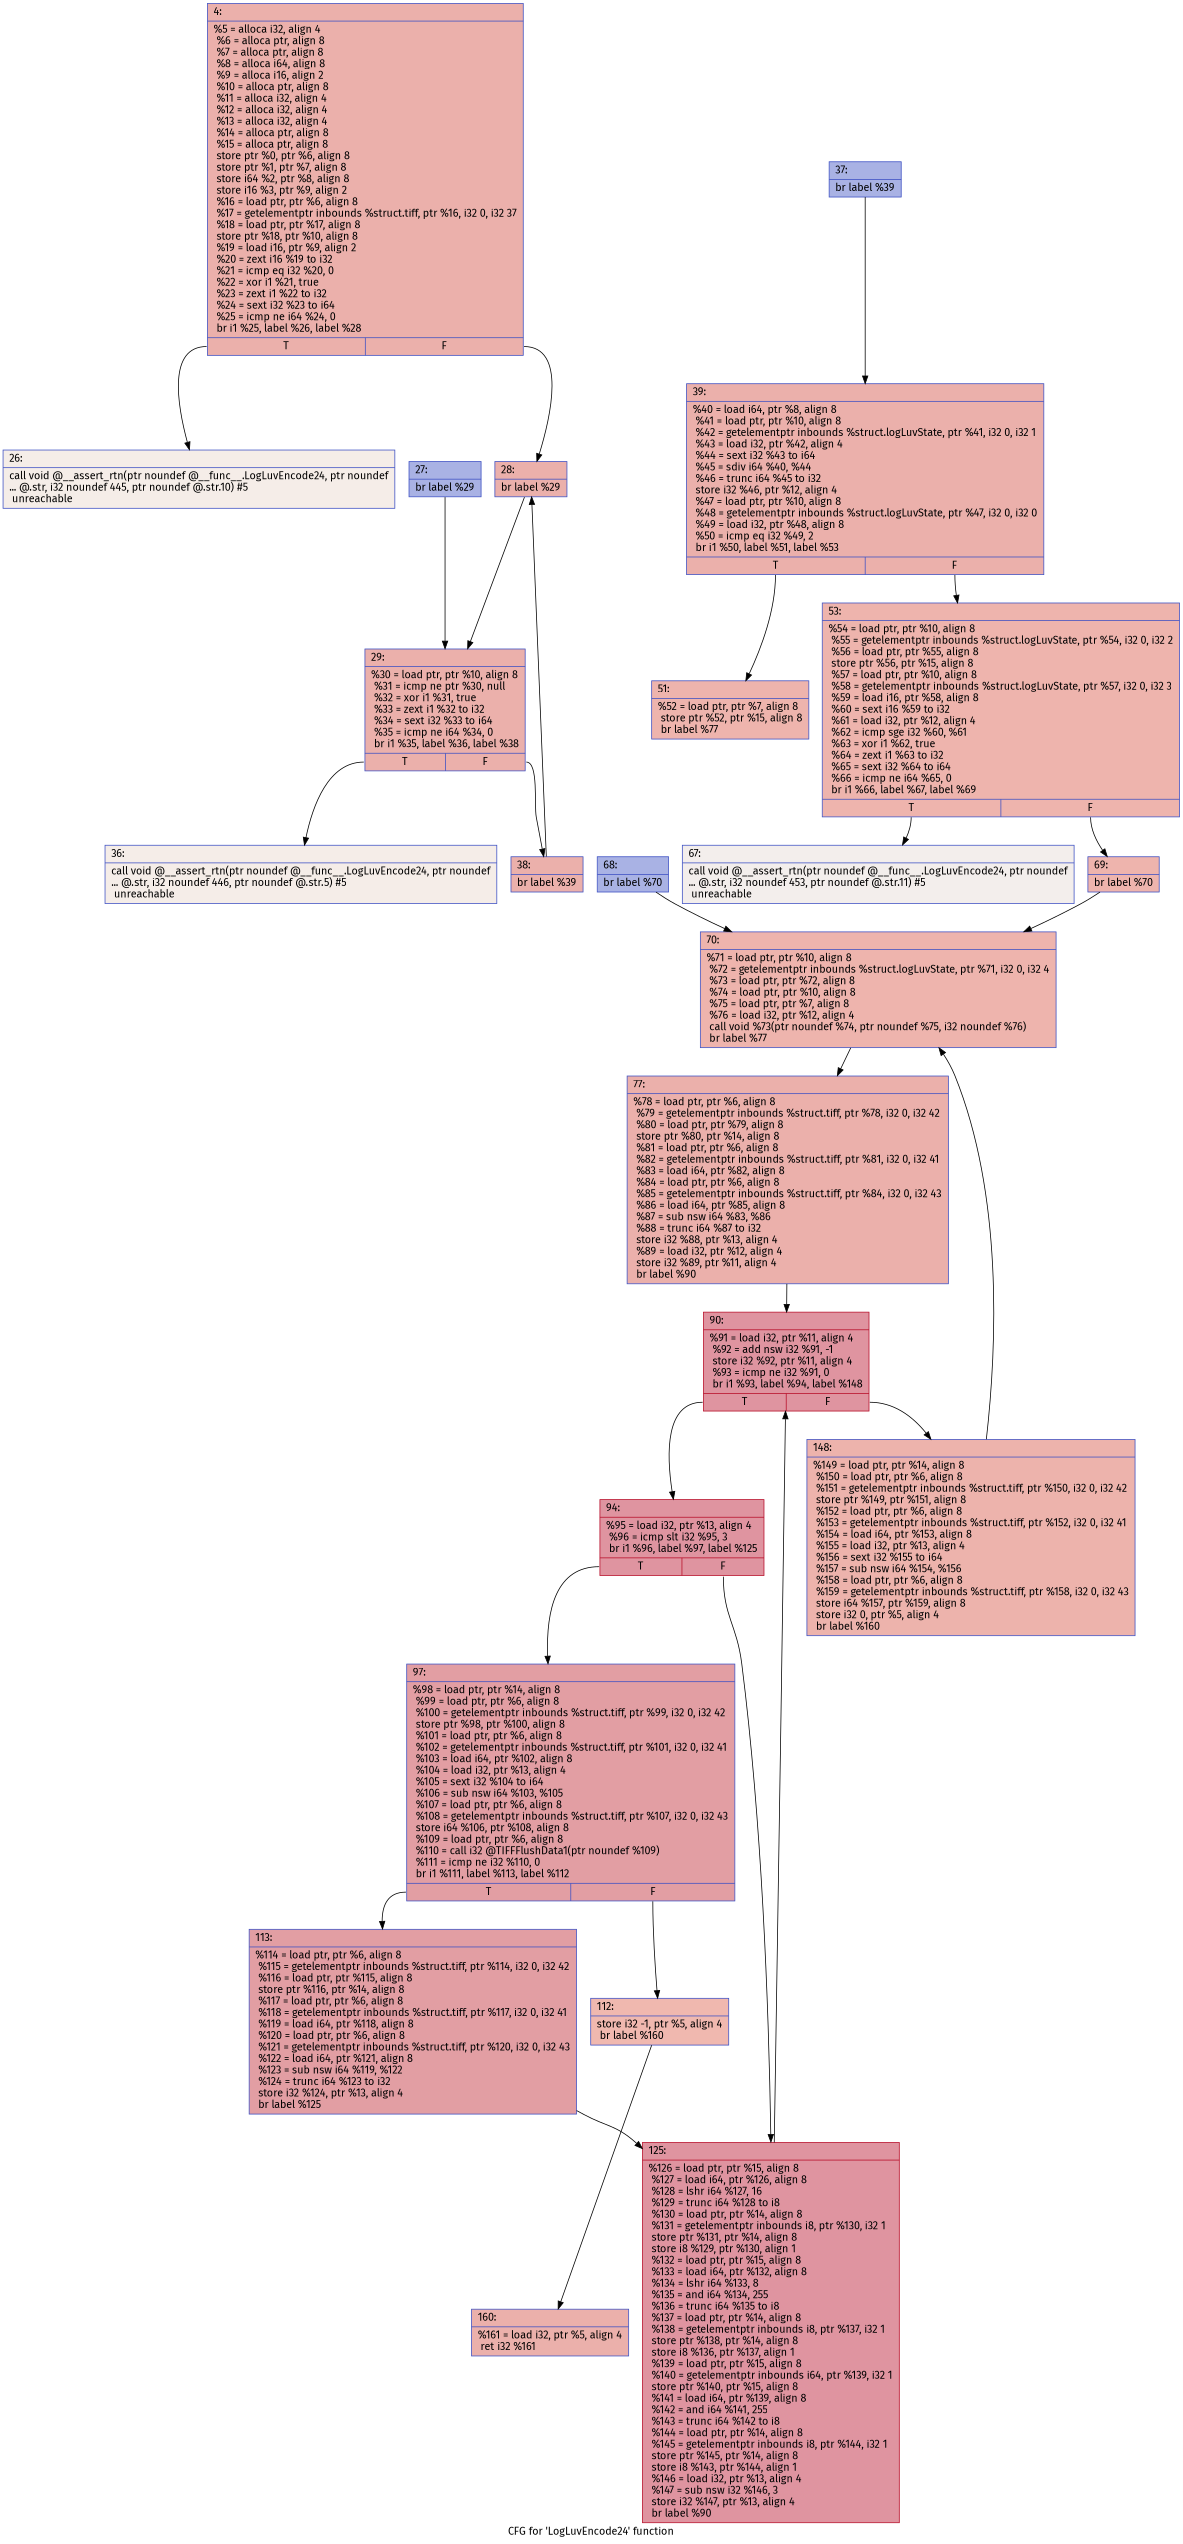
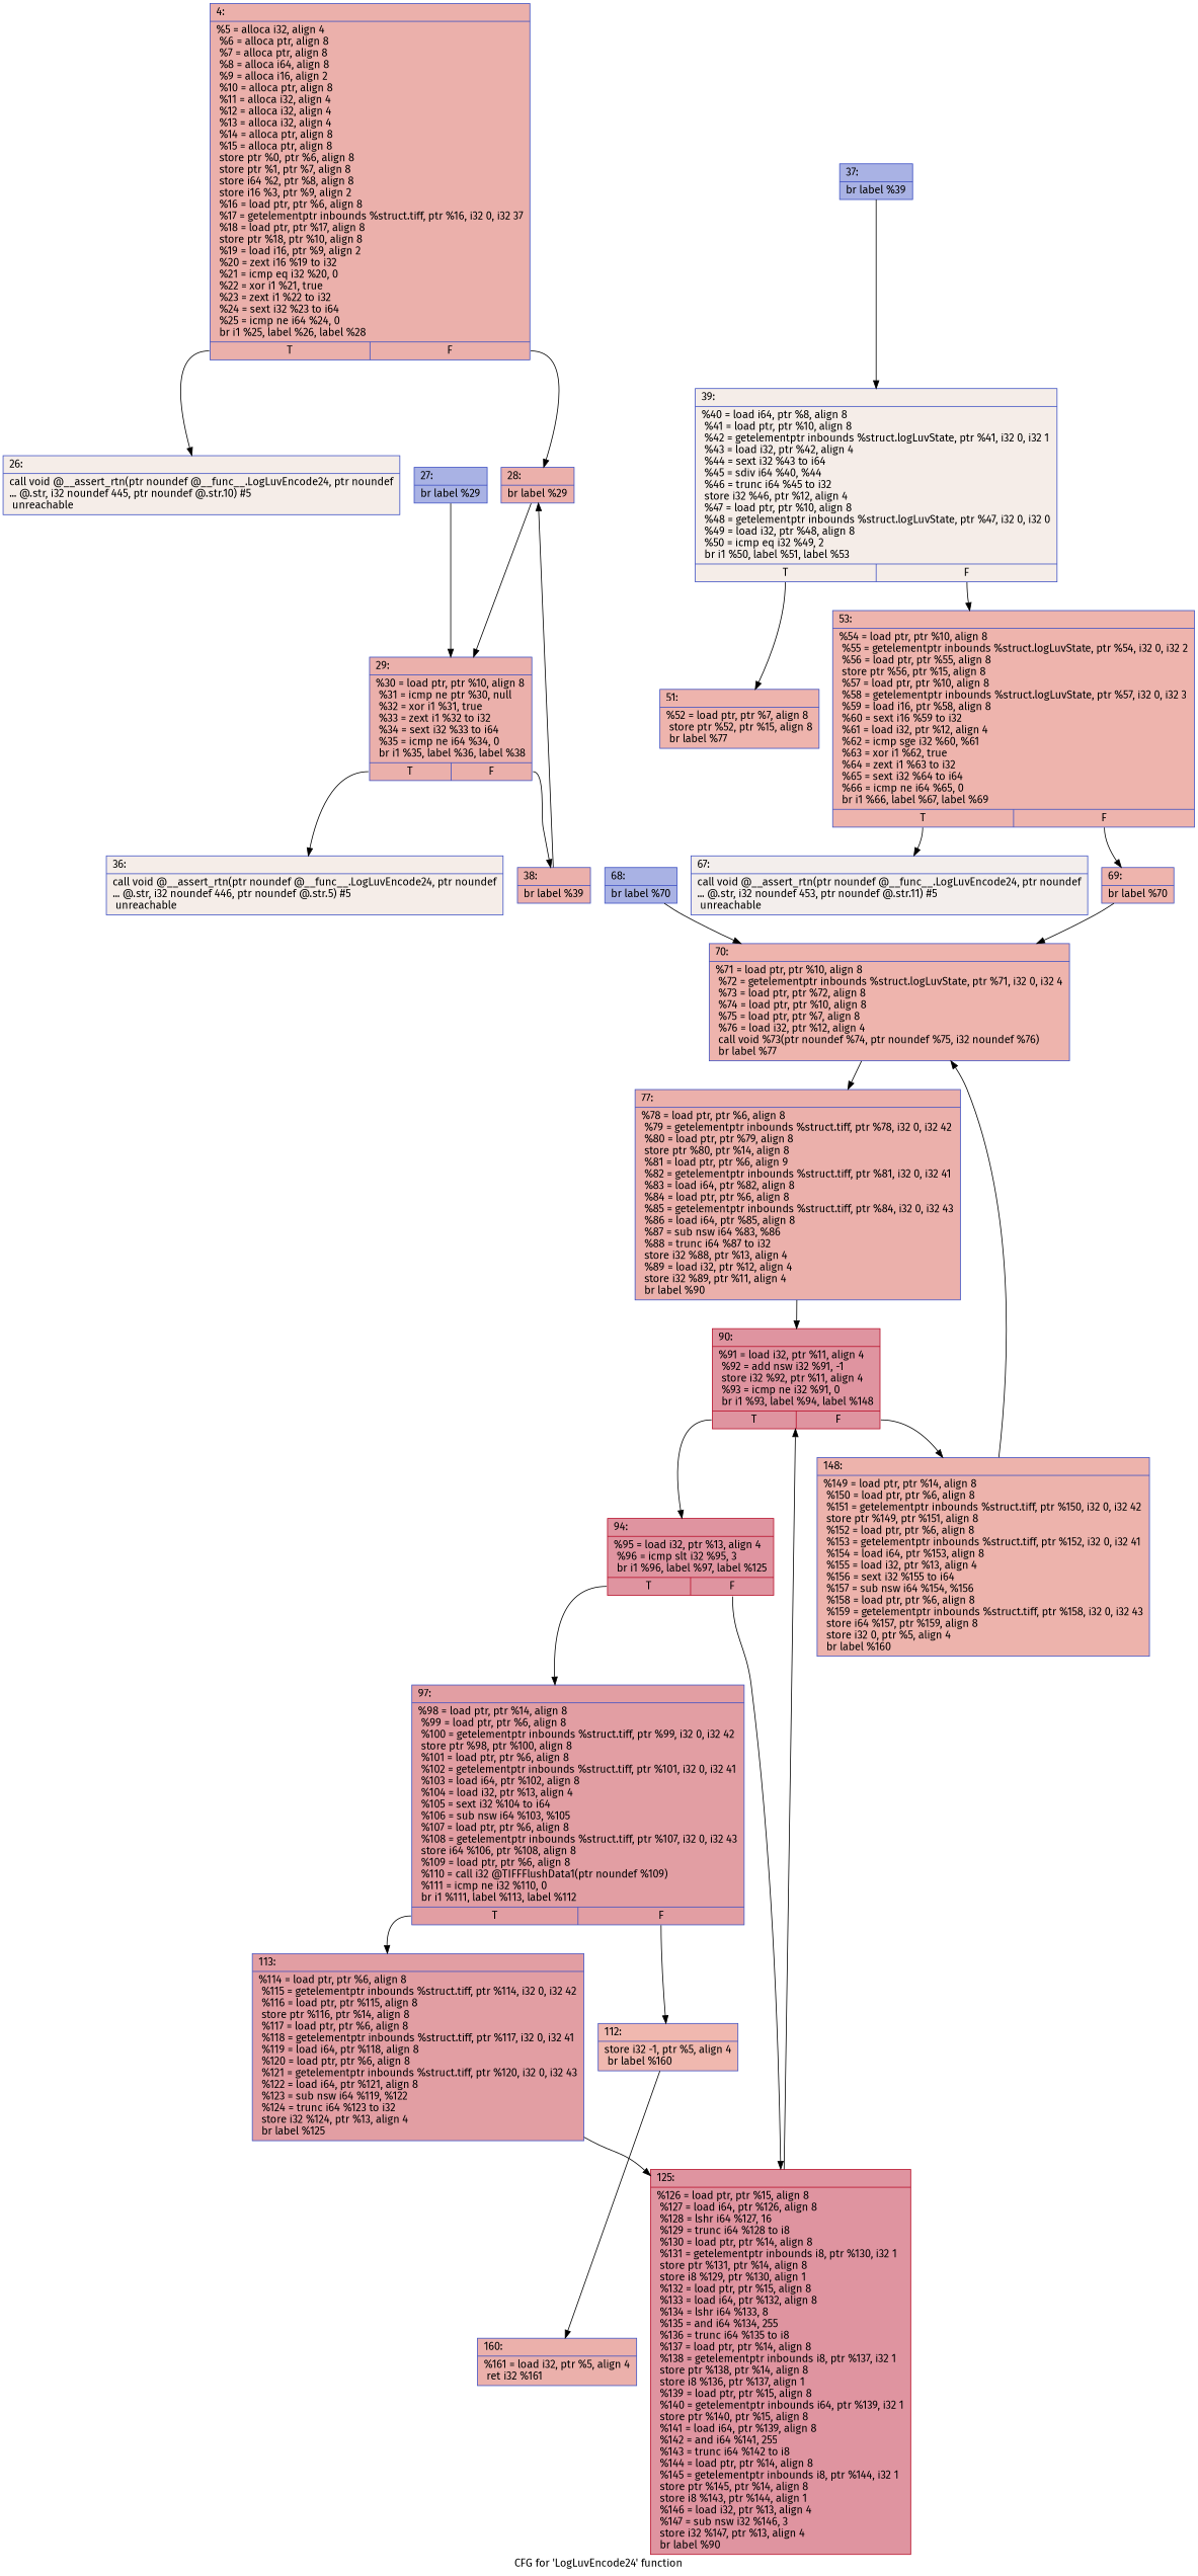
  digraph {
    fontname="Fira Sans"
    label="CFG for 'LogLuvEncode24' function"
    node [color="#3d50c3ff" fillcolor="#d24b4070" fontname="Fira Sans" shape=record style=filled]
    edge [fontname="Fira Sans"]
    n1 [label="{4:\l|  %5 = alloca i32, align 4\l  %6 = alloca ptr, align 8\l  %7 = alloca ptr, align 8\l  %8 = alloca i64, align 8\l  %9 = alloca i16, align 2\l  %10 = alloca ptr, align 8\l  %11 = alloca i32, align 4\l  %12 = alloca i32, align 4\l  %13 = alloca i32, align 4\l  %14 = alloca ptr, align 8\l  %15 = alloca ptr, align 8\l  store ptr %0, ptr %6, align 8\l  store ptr %1, ptr %7, align 8\l  store i64 %2, ptr %8, align 8\l  store i16 %3, ptr %9, align 2\l  %16 = load ptr, ptr %6, align 8\l  %17 = getelementptr inbounds %struct.tiff, ptr %16, i32 0, i32 37\l  %18 = load ptr, ptr %17, align 8\l  store ptr %18, ptr %10, align 8\l  %19 = load i16, ptr %9, align 2\l  %20 = zext i16 %19 to i32\l  %21 = icmp eq i32 %20, 0\l  %22 = xor i1 %21, true\l  %23 = zext i1 %22 to i32\l  %24 = sext i32 %23 to i64\l  %25 = icmp ne i64 %24, 0\l  br i1 %25, label %26, label %28\l|{<s0>T|<s1>F}}"]
    n2 [fillcolor="#e8d6cc70" label="{26:\l|  call void @__assert_rtn(ptr noundef @__func__.LogLuvEncode24, ptr noundef\l... @.str, i32 noundef 445, ptr noundef @.str.10) #5\l  unreachable\l}"]
    n3 [label="{28:\l|  br label %29\l}"]
    n4 [label="{29:\l|  %30 = load ptr, ptr %10, align 8\l  %31 = icmp ne ptr %30, null\l  %32 = xor i1 %31, true\l  %33 = zext i1 %32 to i32\l  %34 = sext i32 %33 to i64\l  %35 = icmp ne i64 %34, 0\l  br i1 %35, label %36, label %38\l|{<s0>T|<s1>F}}"]
    n5 [fillcolor="#e8d6cc70" label="{36:\l|  call void @__assert_rtn(ptr noundef @__func__.LogLuvEncode24, ptr noundef\l... @.str, i32 noundef 446, ptr noundef @.str.5) #5\l  unreachable\l}"]
    n6 [label="{38:\l|  br label %39\l}"]
    n7 [fillcolor="#3d50c370" label="{27:\l|  br label %29\l}"]
-   n8 [label="{39:\l|  %40 = load i64, ptr %8, align 8\l  %41 = load ptr, ptr %10, align 8\l  %42 = getelementptr inbounds %struct.logLuvState, ptr %41, i32 0, i32 1\l  %43 = load i32, ptr %42, align 4\l  %44 = sext i32 %43 to i64\l  %45 = sdiv i64 %40, %44\l  %46 = trunc i64 %45 to i32\l  store i32 %46, ptr %12, align 4\l  %47 = load ptr, ptr %10, align 8\l  %48 = getelementptr inbounds %struct.logLuvState, ptr %47, i32 0, i32 0\l  %49 = load i32, ptr %48, align 8\l  %50 = icmp eq i32 %49, 2\l  br i1 %50, label %51, label %53\l|{<s0>T|<s1>F}}"]
+   n8 [fillcolor="#e8d6cc70" label="{39:\l|  %40 = load i64, ptr %8, align 8\l  %41 = load ptr, ptr %10, align 8\l  %42 = getelementptr inbounds %struct.logLuvState, ptr %41, i32 0, i32 1\l  %43 = load i32, ptr %42, align 4\l  %44 = sext i32 %43 to i64\l  %45 = sdiv i64 %40, %44\l  %46 = trunc i64 %45 to i32\l  store i32 %46, ptr %12, align 4\l  %47 = load ptr, ptr %10, align 8\l  %48 = getelementptr inbounds %struct.logLuvState, ptr %47, i32 0, i32 0\l  %49 = load i32, ptr %48, align 8\l  %50 = icmp eq i32 %49, 2\l  br i1 %50, label %51, label %53\l|{<s0>T|<s1>F}}"]
    n9 [fillcolor="#d8564670" label="{51:\l|  %52 = load ptr, ptr %7, align 8\l  store ptr %52, ptr %15, align 8\l  br label %77\l}"]
    n10 [fillcolor="#d8564670" label="{53:\l|  %54 = load ptr, ptr %10, align 8\l  %55 = getelementptr inbounds %struct.logLuvState, ptr %54, i32 0, i32 2\l  %56 = load ptr, ptr %55, align 8\l  store ptr %56, ptr %15, align 8\l  %57 = load ptr, ptr %10, align 8\l  %58 = getelementptr inbounds %struct.logLuvState, ptr %57, i32 0, i32 3\l  %59 = load i16, ptr %58, align 8\l  %60 = sext i16 %59 to i32\l  %61 = load i32, ptr %12, align 4\l  %62 = icmp sge i32 %60, %61\l  %63 = xor i1 %62, true\l  %64 = zext i1 %63 to i32\l  %65 = sext i32 %64 to i64\l  %66 = icmp ne i64 %65, 0\l  br i1 %66, label %67, label %69\l|{<s0>T|<s1>F}}"]
    n11 [fillcolor="#3d50c370" label="{37:\l|  br label %39\l}"]
    n12 [fillcolor="#e3d9d370" label="{67:\l|  call void @__assert_rtn(ptr noundef @__func__.LogLuvEncode24, ptr noundef\l... @.str, i32 noundef 453, ptr noundef @.str.11) #5\l  unreachable\l}"]
    n13 [fillcolor="#d8564670" label="{69:\l|  br label %70\l}"]
-   n14 [label="{77:\l|  %78 = load ptr, ptr %6, align 8\l  %79 = getelementptr inbounds %struct.tiff, ptr %78, i32 0, i32 42\l  %80 = load ptr, ptr %79, align 8\l  store ptr %80, ptr %14, align 8\l  %81 = load ptr, ptr %6, align 8\l  %82 = getelementptr inbounds %struct.tiff, ptr %81, i32 0, i32 41\l  %83 = load i64, ptr %82, align 8\l  %84 = load ptr, ptr %6, align 8\l  %85 = getelementptr inbounds %struct.tiff, ptr %84, i32 0, i32 43\l  %86 = load i64, ptr %85, align 8\l  %87 = sub nsw i64 %83, %86\l  %88 = trunc i64 %87 to i32\l  store i32 %88, ptr %13, align 4\l  %89 = load i32, ptr %12, align 4\l  store i32 %89, ptr %11, align 4\l  br label %90\l}"]
+   n14 [label="{77:\l|  %78 = load ptr, ptr %6, align 8\l  %79 = getelementptr inbounds %struct.tiff, ptr %78, i32 0, i32 42\l  %80 = load ptr, ptr %79, align 8\l  store ptr %80, ptr %14, align 8\l  %81 = load ptr, ptr %6, align 9\l  %82 = getelementptr inbounds %struct.tiff, ptr %81, i32 0, i32 41\l  %83 = load i64, ptr %82, align 8\l  %84 = load ptr, ptr %6, align 8\l  %85 = getelementptr inbounds %struct.tiff, ptr %84, i32 0, i32 43\l  %86 = load i64, ptr %85, align 8\l  %87 = sub nsw i64 %83, %86\l  %88 = trunc i64 %87 to i32\l  store i32 %88, ptr %13, align 4\l  %89 = load i32, ptr %12, align 4\l  store i32 %89, ptr %11, align 4\l  br label %90\l}"]
    n15 [color="#b70d28ff" fillcolor="#b70d2870" label="{90:\l|  %91 = load i32, ptr %11, align 4\l  %92 = add nsw i32 %91, -1\l  store i32 %92, ptr %11, align 4\l  %93 = icmp ne i32 %91, 0\l  br i1 %93, label %94, label %148\l|{<s0>T|<s1>F}}"]
    n16 [fillcolor="#d8564670" label="{70:\l|  %71 = load ptr, ptr %10, align 8\l  %72 = getelementptr inbounds %struct.logLuvState, ptr %71, i32 0, i32 4\l  %73 = load ptr, ptr %72, align 8\l  %74 = load ptr, ptr %10, align 8\l  %75 = load ptr, ptr %7, align 8\l  %76 = load i32, ptr %12, align 4\l  call void %73(ptr noundef %74, ptr noundef %75, i32 noundef %76)\l  br label %77\l}"]
    n17 [color="#b70d28ff" fillcolor="#b70d2870" label="{94:\l|  %95 = load i32, ptr %13, align 4\l  %96 = icmp slt i32 %95, 3\l  br i1 %96, label %97, label %125\l|{<s0>T|<s1>F}}"]
    n18 [fillcolor="#d6524470" label="{148:\l|  %149 = load ptr, ptr %14, align 8\l  %150 = load ptr, ptr %6, align 8\l  %151 = getelementptr inbounds %struct.tiff, ptr %150, i32 0, i32 42\l  store ptr %149, ptr %151, align 8\l  %152 = load ptr, ptr %6, align 8\l  %153 = getelementptr inbounds %struct.tiff, ptr %152, i32 0, i32 41\l  %154 = load i64, ptr %153, align 8\l  %155 = load i32, ptr %13, align 4\l  %156 = sext i32 %155 to i64\l  %157 = sub nsw i64 %154, %156\l  %158 = load ptr, ptr %6, align 8\l  %159 = getelementptr inbounds %struct.tiff, ptr %158, i32 0, i32 43\l  store i64 %157, ptr %159, align 8\l  store i32 0, ptr %5, align 4\l  br label %160\l}"]
    n19 [fillcolor="#3d50c370" label="{68:\l|  br label %70\l}"]
    n20 [fillcolor="#be242e70" label="{97:\l|  %98 = load ptr, ptr %14, align 8\l  %99 = load ptr, ptr %6, align 8\l  %100 = getelementptr inbounds %struct.tiff, ptr %99, i32 0, i32 42\l  store ptr %98, ptr %100, align 8\l  %101 = load ptr, ptr %6, align 8\l  %102 = getelementptr inbounds %struct.tiff, ptr %101, i32 0, i32 41\l  %103 = load i64, ptr %102, align 8\l  %104 = load i32, ptr %13, align 4\l  %105 = sext i32 %104 to i64\l  %106 = sub nsw i64 %103, %105\l  %107 = load ptr, ptr %6, align 8\l  %108 = getelementptr inbounds %struct.tiff, ptr %107, i32 0, i32 43\l  store i64 %106, ptr %108, align 8\l  %109 = load ptr, ptr %6, align 8\l  %110 = call i32 @TIFFFlushData1(ptr noundef %109)\l  %111 = icmp ne i32 %110, 0\l  br i1 %111, label %113, label %112\l|{<s0>T|<s1>F}}"]
    n21 [color="#b70d28ff" fillcolor="#b70d2870" label="{125:\l|  %126 = load ptr, ptr %15, align 8\l  %127 = load i64, ptr %126, align 8\l  %128 = lshr i64 %127, 16\l  %129 = trunc i64 %128 to i8\l  %130 = load ptr, ptr %14, align 8\l  %131 = getelementptr inbounds i8, ptr %130, i32 1\l  store ptr %131, ptr %14, align 8\l  store i8 %129, ptr %130, align 1\l  %132 = load ptr, ptr %15, align 8\l  %133 = load i64, ptr %132, align 8\l  %134 = lshr i64 %133, 8\l  %135 = and i64 %134, 255\l  %136 = trunc i64 %135 to i8\l  %137 = load ptr, ptr %14, align 8\l  %138 = getelementptr inbounds i8, ptr %137, i32 1\l  store ptr %138, ptr %14, align 8\l  store i8 %136, ptr %137, align 1\l  %139 = load ptr, ptr %15, align 8\l  %140 = getelementptr inbounds i64, ptr %139, i32 1\l  store ptr %140, ptr %15, align 8\l  %141 = load i64, ptr %139, align 8\l  %142 = and i64 %141, 255\l  %143 = trunc i64 %142 to i8\l  %144 = load ptr, ptr %14, align 8\l  %145 = getelementptr inbounds i8, ptr %144, i32 1\l  store ptr %145, ptr %14, align 8\l  store i8 %143, ptr %144, align 1\l  %146 = load i32, ptr %13, align 4\l  %147 = sub nsw i32 %146, 3\l  store i32 %147, ptr %13, align 4\l  br label %90\l}"]
    n22 [fillcolor="#be242e70" label="{113:\l|  %114 = load ptr, ptr %6, align 8\l  %115 = getelementptr inbounds %struct.tiff, ptr %114, i32 0, i32 42\l  %116 = load ptr, ptr %115, align 8\l  store ptr %116, ptr %14, align 8\l  %117 = load ptr, ptr %6, align 8\l  %118 = getelementptr inbounds %struct.tiff, ptr %117, i32 0, i32 41\l  %119 = load i64, ptr %118, align 8\l  %120 = load ptr, ptr %6, align 8\l  %121 = getelementptr inbounds %struct.tiff, ptr %120, i32 0, i32 43\l  %122 = load i64, ptr %121, align 8\l  %123 = sub nsw i64 %119, %122\l  %124 = trunc i64 %123 to i32\l  store i32 %124, ptr %13, align 4\l  br label %125\l}"]
    n23 [fillcolor="#dc5d4a70" label="{112:\l|  store i32 -1, ptr %5, align 4\l  br label %160\l}"]
    n24 [label="{160:\l|  %161 = load i32, ptr %5, align 4\l  ret i32 %161\l}"]
    n1 -> n2 [tailport=s0]
    n1 -> n3 [tailport=s1]
    n3 -> n4
    n4 -> n5 [tailport=s0]
    n4 -> n6 [tailport=s1]
    n6 -> n3
    n7 -> n4
    n8 -> n9 [tailport=s0]
    n8 -> n10 [tailport=s1]
    n10 -> n12 [tailport=s0]
    n10 -> n13 [tailport=s1]
    n11 -> n8
    n13 -> n16
    n14 -> n15
    n15 -> n17 [tailport=s0]
    n15 -> n18 [tailport=s1]
    n16 -> n14
    n17 -> n20 [tailport=s0]
    n17 -> n21 [tailport=s1]
    n18 -> n16
    n19 -> n16
    n20 -> n22 [tailport=s0]
    n20 -> n23 [tailport=s1]
    n21 -> n15
    n22 -> n21
    n23 -> n24
  }
